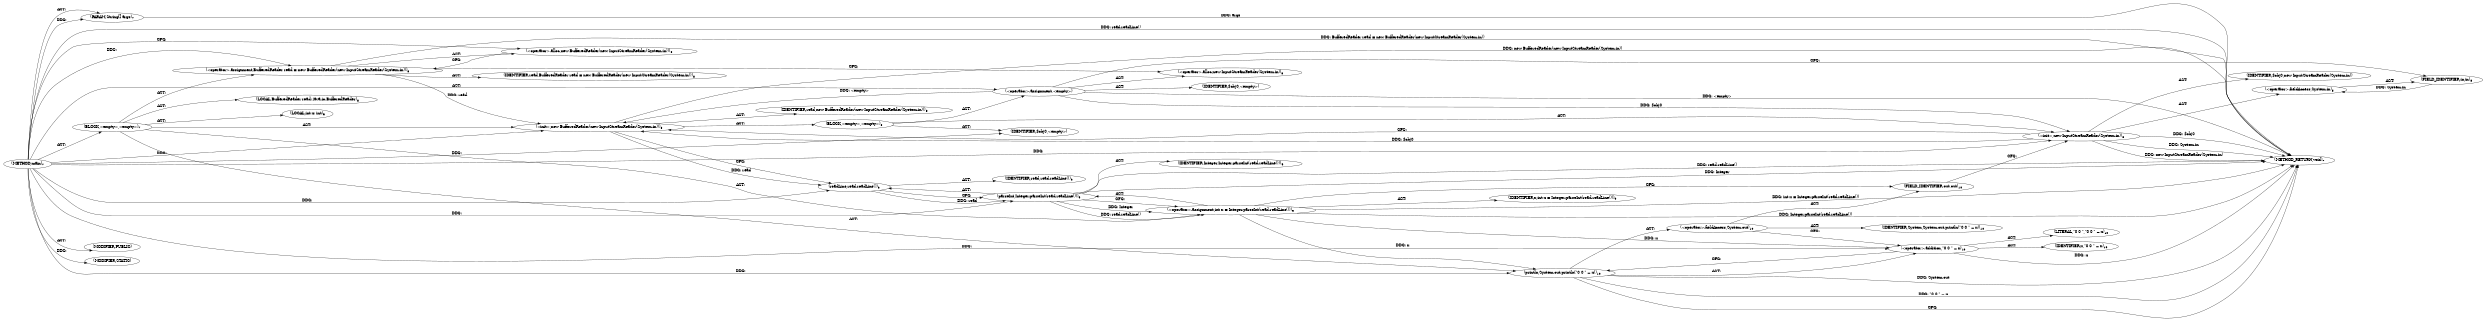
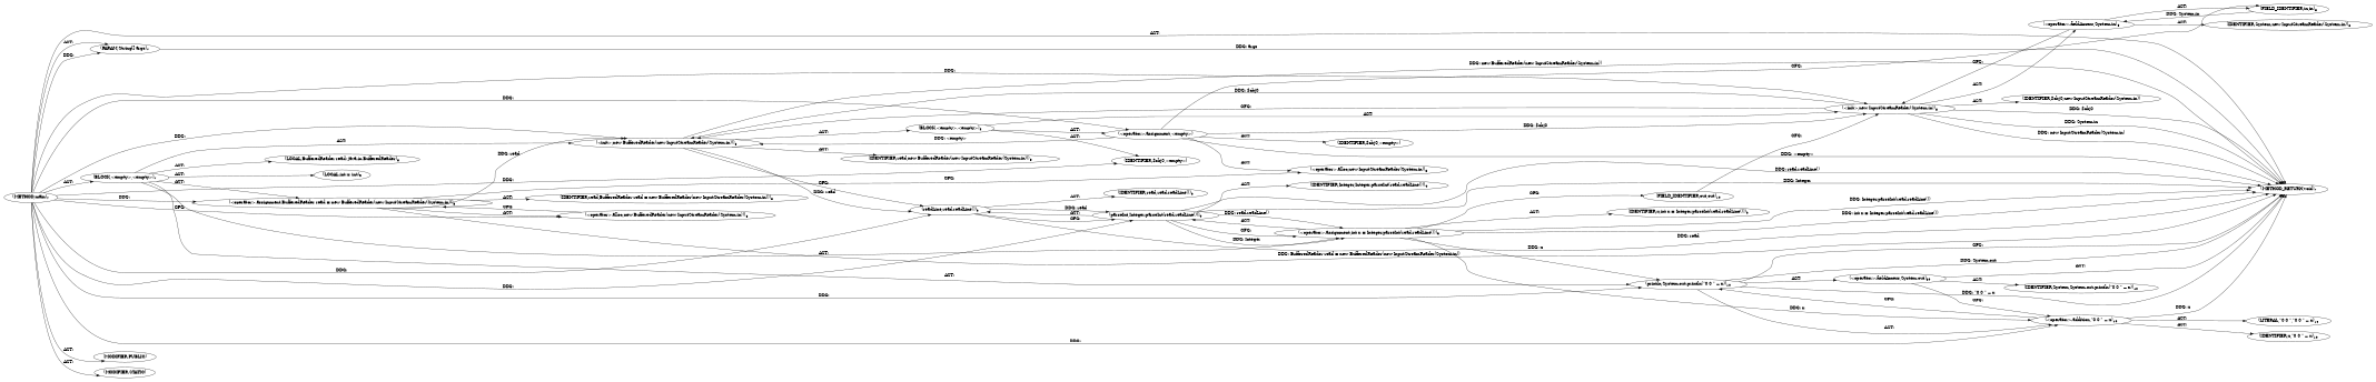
  digraph {
    rankdir=LR
    n1 [label=<(METHOD,main)<SUB>7</SUB>>]
    n2 [label=<(PARAM,String[] args)<SUB>7</SUB>>]
    n3 [label=<(BLOCK,&lt;empty&gt;,&lt;empty&gt;)<SUB>7</SUB>>]
    n4 [label=<(&lt;operator&gt;.assignment,BufferedReader read = new BufferedReader(new InputStreamReader(System.in)))<SUB>8</SUB>>]
    n5 [label=<(&lt;operator&gt;.alloc,new BufferedReader(new InputStreamReader(System.in)))<SUB>8</SUB>>]
    n6 [label=<(&lt;init&gt;,new BufferedReader(new InputStreamReader(System.in)))<SUB>8</SUB>>]
    n7 [label=<(&lt;operator&gt;.assignment,&lt;empty&gt;)>]
    n8 [label=<(&lt;init&gt;,new InputStreamReader(System.in))<SUB>8</SUB>>]
    n9 [label=<(IDENTIFIER,$obj0,&lt;empty&gt;)>]
    n10 [label=<(parseInt,Integer.parseInt(read.readLine()))<SUB>9</SUB>>]
    n11 [label=<(readLine,read.readLine())<SUB>9</SUB>>]
    n12 [label=<(println,System.out.println(&quot;0 0 &quot; + x))<SUB>10</SUB>>]
    n13 [label=<(&lt;operator&gt;.addition,&quot;0 0 &quot; + x)<SUB>10</SUB>>]
    n14 [label=<(MODIFIER,PUBLIC)>]
    n15 [label=<(MODIFIER,STATIC)>]
    n16 [label=<(METHOD_RETURN,void)<SUB>7</SUB>>]
    n17 [label=<(LOCAL,BufferedReader read: java.io.BufferedReader)<SUB>8</SUB>>]
    n18 [label=<(LOCAL,int x: int)<SUB>9</SUB>>]
    n19 [label=<(&lt;operator&gt;.assignment,int x = Integer.parseInt(read.readLine()))<SUB>9</SUB>>]
    n20 [label=<(IDENTIFIER,read,BufferedReader read = new BufferedReader(new InputStreamReader(System.in)))<SUB>8</SUB>>]
    n21 [label=<(&lt;operator&gt;.alloc,new InputStreamReader(System.in))<SUB>8</SUB>>]
    n22 [label=<(IDENTIFIER,read,new BufferedReader(new InputStreamReader(System.in)))<SUB>8</SUB>>]
    n23 [label=<(BLOCK,&lt;empty&gt;,&lt;empty&gt;)<SUB>8</SUB>>]
    n24 [label=<(IDENTIFIER,$obj0,&lt;empty&gt;)>]
    n25 [label=<(FIELD_IDENTIFIER,in,in)<SUB>8</SUB>>]
    n26 [label=<(IDENTIFIER,$obj0,new InputStreamReader(System.in))>]
    n27 [label=<(&lt;operator&gt;.fieldAccess,System.in)<SUB>8</SUB>>]
    n28 [label=<(IDENTIFIER,Integer,Integer.parseInt(read.readLine()))<SUB>9</SUB>>]
    n29 [label=<(IDENTIFIER,read,read.readLine())<SUB>9</SUB>>]
-   n30 [label=<(&lt;operator&gt;.fieldAccess,System.out)<SUB>10</SUB>>]
+   n30 [label=<(&lt;operator&gt;.fieldAccess,System.out)<SUB>60</SUB>>]
    n31 [label=<(LITERAL,&quot;0 0 &quot;,&quot;0 0 &quot; + x)<SUB>10</SUB>>]
    n32 [label=<(IDENTIFIER,x,&quot;0 0 &quot; + x)<SUB>10</SUB>>]
    n33 [label=<(IDENTIFIER,x,int x = Integer.parseInt(read.readLine()))<SUB>9</SUB>>]
    n34 [label=<(FIELD_IDENTIFIER,out,out)<SUB>10</SUB>>]
+   n35 [label=<(IDENTIFIER,System,new InputStreamReader(System.in))<SUB>8</SUB>>]
    n36 [label=<(IDENTIFIER,System,System.out.println(&quot;0 0 &quot; + x))<SUB>10</SUB>>]
    n1 -> n2 [label="AST: "]
    n1 -> n2 [label="DDG: "]
    n1 -> n3 [label="AST: "]
    n1 -> n4 [label="DDG: "]
    n1 -> n5 [label="CFG: "]
    n1 -> n6 [label="DDG: "]
-   n1 -> n7 [label="AST: "]
+   n1 -> n7 [label="DDG: "]
    n1 -> n8 [label="DDG: "]
    n1 -> n9 [label="DDG: "]
    n1 -> n10 [label="DDG: "]
    n1 -> n11 [label="DDG: "]
    n1 -> n12 [label="DDG: "]
    n1 -> n13 [label="DDG: "]
    n1 -> n14 [label="AST: "]
-   n1 -> n15 [label="DDG: "]
-   n1 -> n16 [label="DDG: read.readLine()"]
+   n1 -> n15 [label="AST: "]
+   n1 -> n16 [label="AST: "]
    n2 -> n16 [label="DDG: args"]
    n3 -> n4 [label="AST: "]
    n3 -> n6 [label="AST: "]
    n3 -> n12 [label="AST: "]
    n3 -> n17 [label="AST: "]
    n3 -> n18 [label="AST: "]
    n3 -> n19 [label="AST: "]
    n4 -> n5 [label="AST: "]
    n4 -> n6 [label="DDG: read"]
    n4 -> n16 [label="DDG: BufferedReader read = new BufferedReader(new InputStreamReader(System.in))"]
    n4 -> n20 [label="AST: "]
    n4 -> n21 [label="CFG: "]
    n5 -> n4 [label="CFG: "]
    n6 -> n11 [label="CFG: "]
    n6 -> n11 [label="DDG: read"]
    n6 -> n16 [label="DDG: new BufferedReader(new InputStreamReader(System.in))"]
    n6 -> n22 [label="AST: "]
    n6 -> n23 [label="AST: "]
    n7 -> n6 [label="DDG: &lt;empty&gt;"]
    n7 -> n8 [label="DDG: $obj0"]
    n7 -> n16 [label="DDG: &lt;empty&gt;"]
    n7 -> n21 [label="AST: "]
    n7 -> n24 [label="AST: "]
    n7 -> n25 [label="CFG: "]
    n8 -> n6 [label="CFG: "]
    n8 -> n6 [label="DDG: $obj0"]
    n8 -> n16 [label="DDG: $obj0"]
    n8 -> n16 [label="DDG: System.in"]
    n8 -> n16 [label="DDG: new InputStreamReader(System.in)"]
    n8 -> n26 [label="AST: "]
    n8 -> n27 [label="AST: "]
    n10 -> n11 [label="AST: "]
    n10 -> n16 [label="DDG: read.readLine()"]
    n10 -> n16 [label="DDG: Integer"]
    n10 -> n19 [label="CFG: "]
    n10 -> n19 [label="DDG: Integer"]
    n10 -> n19 [label="DDG: read.readLine()"]
    n10 -> n28 [label="AST: "]
    n11 -> n10 [label="CFG: "]
    n11 -> n10 [label="DDG: read"]
+   n11 -> n16 [label="DDG: read"]
    n11 -> n29 [label="AST: "]
    n12 -> n13 [label="AST: "]
    n12 -> n16 [label="CFG: "]
    n12 -> n16 [label="DDG: System.out"]
    n12 -> n16 [label="DDG: &quot;0 0 &quot; + x"]
    n12 -> n30 [label="AST: "]
    n13 -> n12 [label="CFG: "]
    n13 -> n16 [label="DDG: x"]
    n13 -> n31 [label="AST: "]
    n13 -> n32 [label="AST: "]
    n19 -> n10 [label="AST: "]
    n19 -> n12 [label="DDG: x"]
    n19 -> n13 [label="DDG: x"]
    n19 -> n16 [label="DDG: Integer.parseInt(read.readLine())"]
    n19 -> n16 [label="DDG: int x = Integer.parseInt(read.readLine())"]
    n19 -> n33 [label="AST: "]
    n19 -> n34 [label="CFG: "]
    n23 -> n7 [label="AST: "]
    n23 -> n8 [label="AST: "]
    n23 -> n9 [label="AST: "]
    n25 -> n27 [label="DDG: System.in"]
+   n27 -> n8 [label="CFG: "]
    n27 -> n25 [label="AST: "]
+   n27 -> n35 [label="AST: "]
    n30 -> n13 [label="CFG: "]
-   n30 -> n34 [label="AST: "]
+   n30 -> n16 [label="AST: "]
    n30 -> n36 [label="AST: "]
    n34 -> n8 [label="CFG: "]
  }
